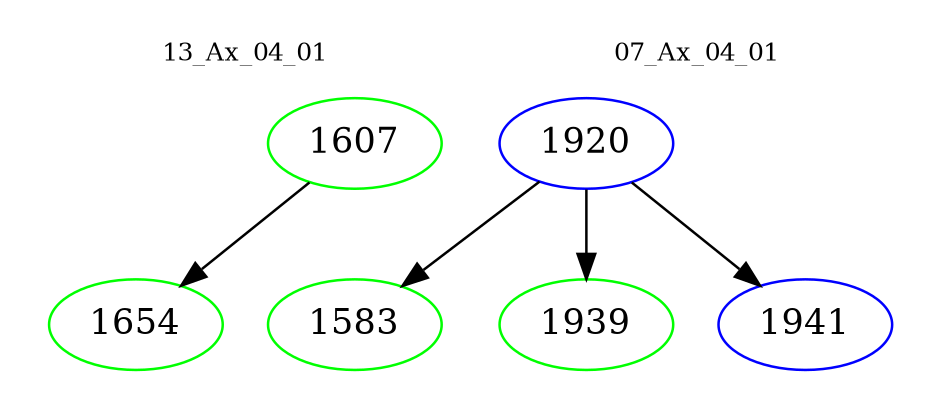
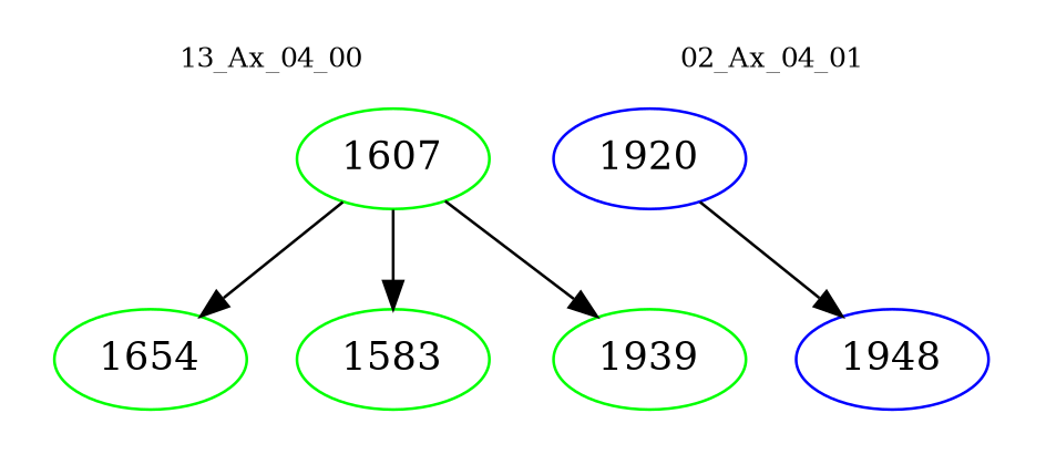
  digraph {
    node [color=green]
    edge [color=black]
    n1 [label=1607]
    n2 [label=1583]
    n3 [label=1654]
    n4 [color=blue label=1920]
-   n5 [color=blue label=1941]
+   n5 [color=blue label=1948]
    n6 [label=1939]
    subgraph cluster_1 {
      color=white
      fontsize=10
-     label="13_Ax_04_01"
+     label="13_Ax_04_00"
      n1
      n2
      n3
    }
    subgraph cluster_2 {
      color=white
      fontsize=10
-     label="07_Ax_04_01"
+     label="02_Ax_04_01"
      n4
      n5
      n6
    }
-   n4 -> n2
+   n1 -> n2
    n1 -> n3
    n4 -> n5
-   n4 -> n6
+   n1 -> n6
  }
